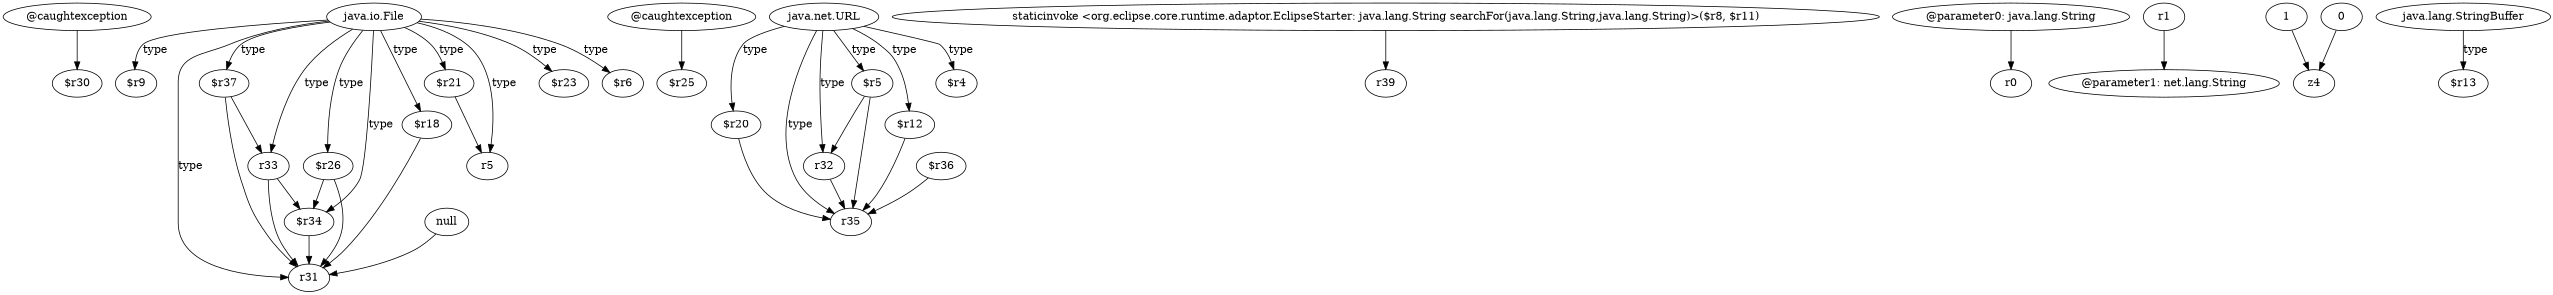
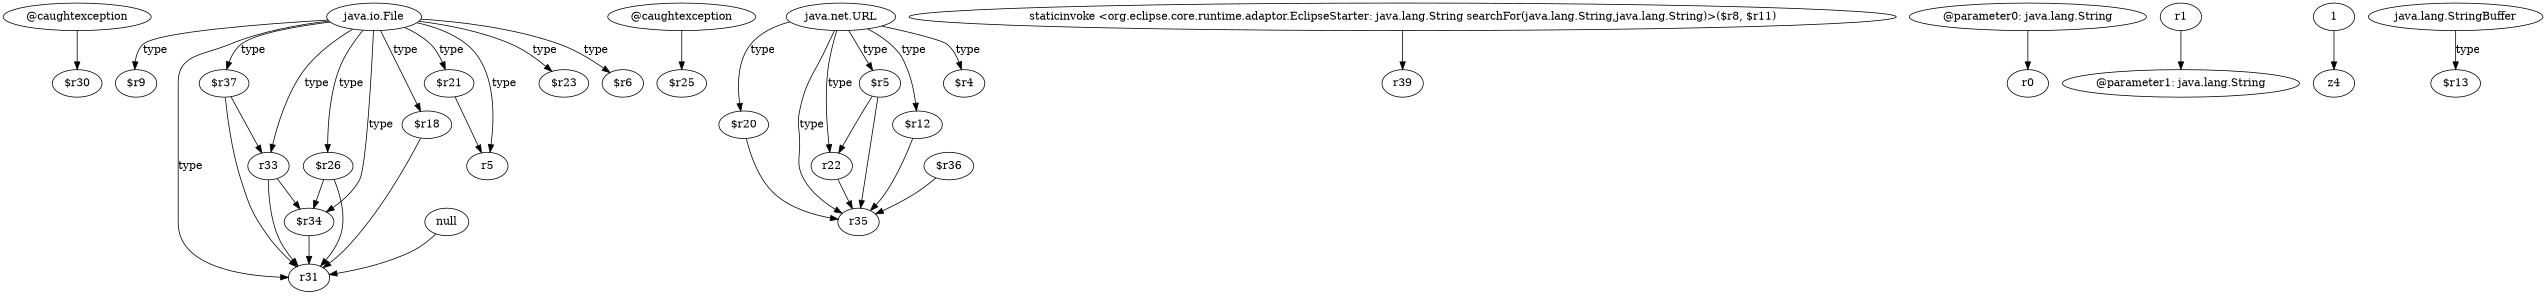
  digraph {
    n1 [label="@caughtexception"]
    n2 [label="$r30"]
    n3 [label="java.io.File"]
    n4 [label="$r9"]
    n5 [label=r33]
    n6 [label="$r34"]
    n7 [label="$r26"]
    n8 [label=r31]
    n9 [label="$r21"]
    n10 [label=r5]
    n11 [label="$r37"]
    n12 [label="$r18"]
    n13 [label="$r23"]
    n14 [label="$r6"]
    n15 [label="@caughtexception"]
    n16 [label="$r25"]
    n17 [label="$r20"]
    n18 [label=r35]
    n19 [label="java.net.URL"]
-   n20 [label=r32]
+   n20 [label=r22]
    n21 [label="$r5"]
    n22 [label="$r12"]
    n23 [label="$r4"]
    n24 [label="staticinvoke <org.eclipse.core.runtime.adaptor.EclipseStarter: java.lang.String searchFor(java.lang.String,java.lang.String)>($r8, $r11)"]
    n25 [label=r39]
    n26 [label="@parameter0: java.lang.String"]
    n27 [label=r0]
-   n28 [label="@parameter1: net.lang.String"]
+   n28 [label="@parameter1: java.lang.String"]
    n29 [label=r1]
    n30 [label=1]
    n31 [label=z4]
-   n32 [label=0]
    n33 [label=null]
    n34 [label="$r36"]
    n35 [label="java.lang.StringBuffer"]
    n36 [label="$r13"]
    n1 -> n2
    n3 -> n4 [label=type]
    n3 -> n5 [label=type]
    n3 -> n6 [label=type]
    n3 -> n7 [label=type]
    n3 -> n8 [label=type]
    n3 -> n9 [label=type]
    n3 -> n10 [label=type]
    n3 -> n11 [label=type]
    n3 -> n12 [label=type]
    n3 -> n13 [label=type]
    n3 -> n14 [label=type]
    n5 -> n6
    n5 -> n8
    n6 -> n8
    n7 -> n6
    n7 -> n8
    n9 -> n10
    n11 -> n5
    n11 -> n8
    n12 -> n8
    n15 -> n16
    n17 -> n18
    n19 -> n17 [label=type]
    n19 -> n18 [label=type]
    n19 -> n20 [label=type]
    n19 -> n21 [label=type]
    n19 -> n22 [label=type]
    n19 -> n23 [label=type]
    n20 -> n18
    n21 -> n18
    n21 -> n20
    n22 -> n18
    n24 -> n25
    n26 -> n27
    n29 -> n28
    n30 -> n31
-   n32 -> n31
    n33 -> n8
    n34 -> n18
    n35 -> n36 [label=type]
  }
